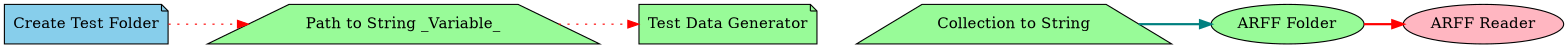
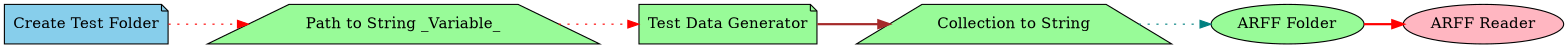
  digraph {
    rankdir=LR
    node [fillcolor=palegreen shape=note style=filled]
    edge [color=red style=bold]
    n1 [label="Test Data Generator"]
    n2 [label="Collection to String" shape=trapezium]
    n3 [label="ARFF Folder" shape=ellipse]
    n4 [fillcolor=skyblue label="Create Test Folder"]
    n5 [label="Path to String _Variable_" shape=trapezium]
    n6 [fillcolor=lightpink label="ARFF Reader" shape=ellipse]
-   n2 -> n3 [color=teal]
+   n1 -> n2 [color=brown]
+   n2 -> n3 [color=teal style=dotted]
    n3 -> n6
    n4 -> n5 [style=dotted]
    n5 -> n1 [style=dotted]
  }
